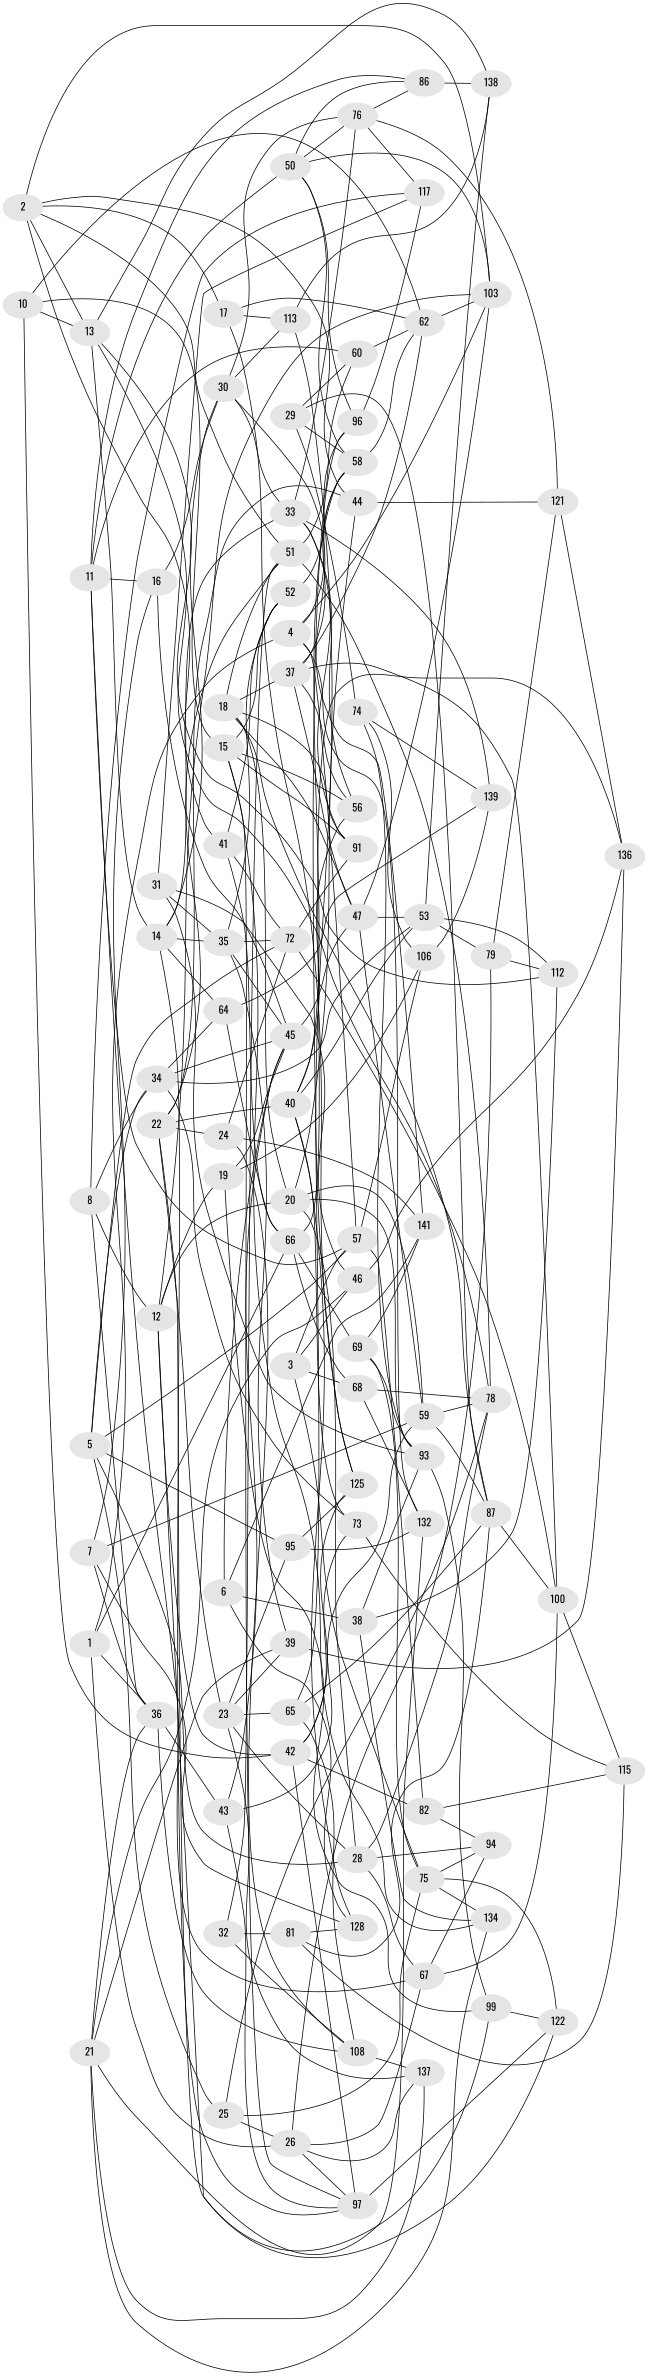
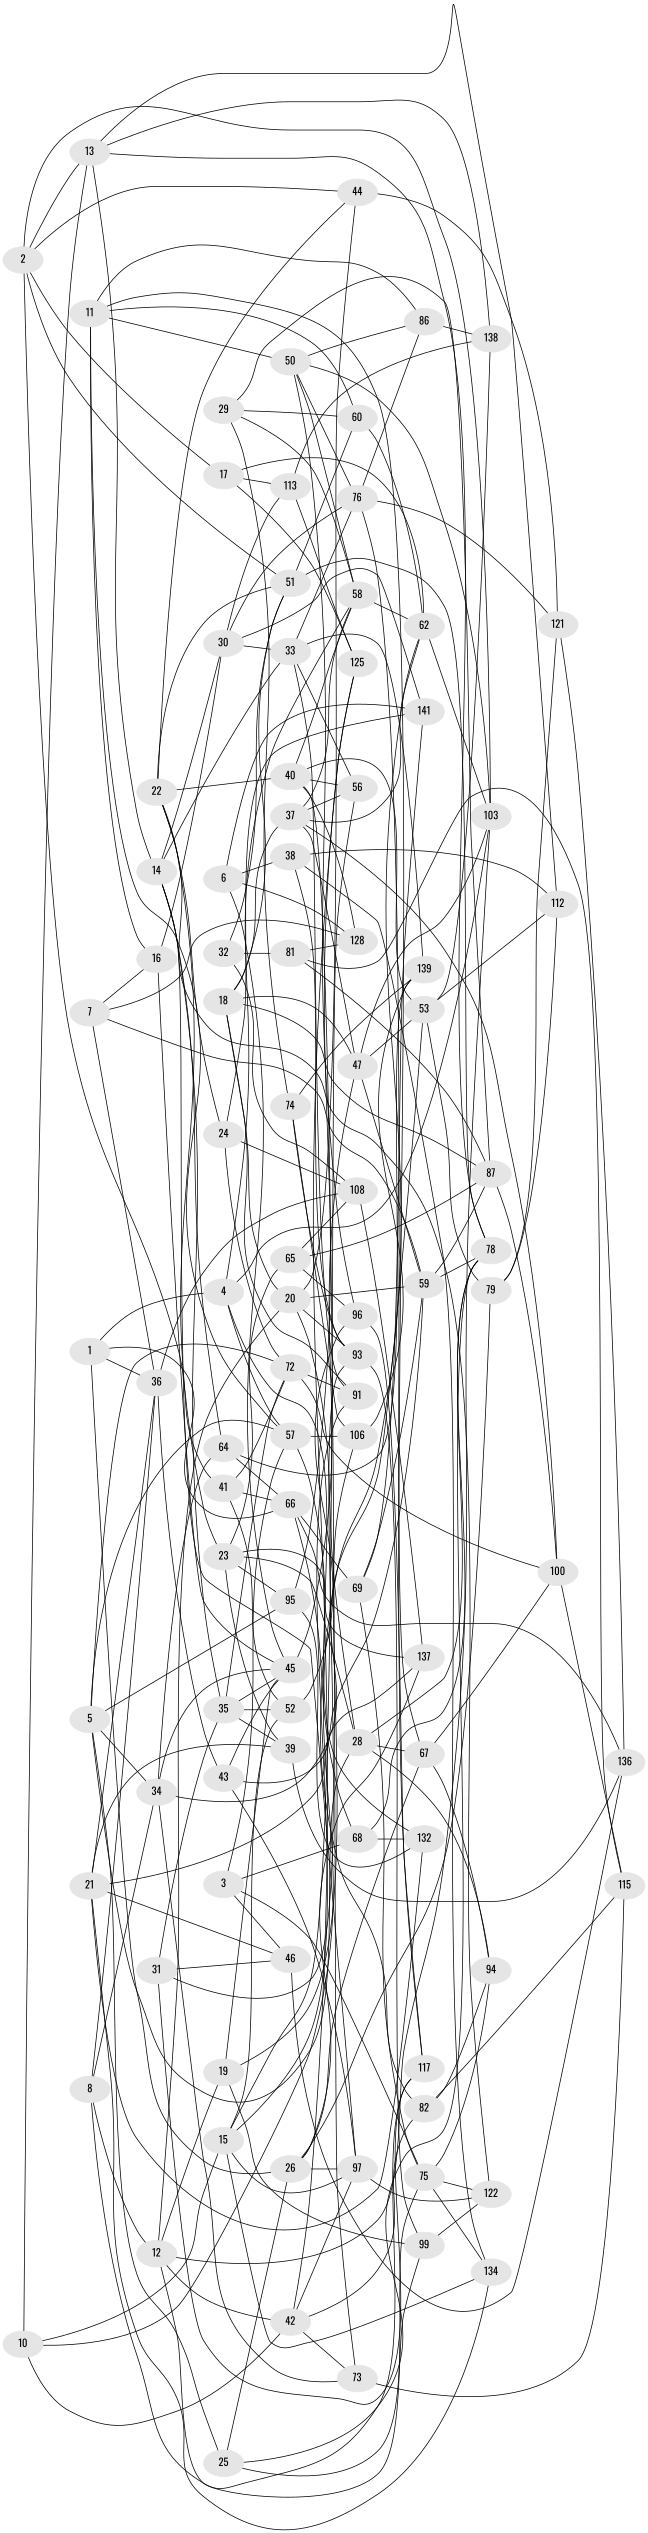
  graph {
    fontname=Oswald
    rankdir=LR
    node [color=gray90 fontname=Oswald style=filled]
    edge [fontname=Oswald]
    1
    4
    26 [super="+27"]
    36 [super="+101"]
    66 [super="+129"]
    103 [super="+123"]
    57 [super="+85"]
    58 [super="+124"]
    132
    67 [super="+131"]
    97 [super="+126"]
    137
    79
    108 [super="+114"]
    43
    68
    136
    69
    2 [super="+104"]
    13 [super="+70"]
    17
    41
    44
    51 [super="+118"]
    14 [super="+61"]
    78 [super="+127"]
    112
    138
    62 [super="+90"]
    113
    125
    72 [super="+135"]
    52
    121
    60
    3
    46
    75 [super="+77"]
    106
    82
    134
    122
    94
    5 [super="+9"]
    25
    28 [super="+120"]
    34 [super="+49"]
    95
    45 [super="+92"]
    64
    53 [super="+63"]
    73
    91
    100 [super="+105"]
    6
    38
    128
    141
    93 [super="+102"]
    47 [super="+83"]
    7
    16
    59 [super="+84"]
    30 [super="+48"]
    87 [super="+111"]
    12 [super="+116"]
    42 [super="+80"]
    19
    20 [super="+54"]
    99
    8
    117
    10
    15 [super="+89"]
    56
    11 [super="+55"]
    50 [super="+133"]
    86
    76 [super="+88"]
    96
    33 [super="+98"]
    35 [super="+107"]
    139
    39
    18 [super="+109"]
    37 [super="+71"]
    21 [super="+119"]
    22 [super="+110"]
    23 [super="+130"]
    24
    40 [super="+140"]
    65
    29
    74
    31
    32
    81
    115
    1 -- 4
    1 -- 26
    1 -- 36
    1 -- 66
    4 -- 103
    4 -- 57
    4 -- 58
    4 -- 132
    26 -- 67
    26 -- 97
    26 -- 137
    26 -- 79
    36 -- 108
    36 -- 43
    66 -- 68
    66 -- 136
    66 -- 69
    57 -- 106
    57 -- 82
    58 -- 62
    67 -- 94
    67 -- 100 [weight=2]
    97 -- 122
    79 -- 112
    79 -- 121
    108 -- 137
    43 -- 97
    43 -- 45
    43 -- 59
    68 -- 132
    68 -- 78
    69 -- 75
    69 -- 141
-   69 -- 93
+   69 -- 59
    2 -- 103
    2 -- 13
    2 -- 17
    2 -- 41
    2 -- 44
    2 -- 51
    13 -- 14
    13 -- 78
    13 -- 112
    13 -- 138
    17 -- 62
    17 -- 113
    17 -- 125
    41 -- 66
    41 -- 72
    41 -- 52
    44 -- 121
    51 -- 78
    51 -- 60
    14 -- 97
    14 -- 64
    14 -- 30
    14 -- 33
    14 -- 35
    62 -- 103
    113 -- 138
    113 -- 125
    72 -- 91
    72 -- 100
    52 -- 96
    121 -- 136
    60 -- 62
    3 -- 57
    3 -- 68
    3 -- 46
    3 -- 75
    46 -- 136
    75 -- 134
    75 -- 122
    75 -- 94
    106 -- 139
    82 -- 94
    82 -- 115
    5 -- 57
    5 -- 72
    5 -- 25
    5 -- 28
    5 -- 34
    5 -- 95
    25 -- 26
    25 -- 78
    25 -- 75
    28 -- 67
    28 -- 78
    28 -- 94
    34 -- 45
    34 -- 64
    34 -- 53
    34 -- 73
    95 -- 132
    95 -- 125
    45 -- 47
    64 -- 66
    64 -- 139
    53 -- 79
    53 -- 112
    53 -- 138
    73 -- 115
    100 -- 115
    6 -- 45
    6 -- 38
    6 -- 128
    6 -- 141
    38 -- 112
    38 -- 134
    38 -- 93
    93 -- 99
    47 -- 103
    47 -- 53
    47 -- 59
    7 -- 36
    7 -- 128
    7 -- 16
    7 -- 59
    16 -- 45
    16 -- 30
    59 -- 78
    59 -- 87
    30 -- 113
    30 -- 141
    30 -- 76
    30 -- 33
    87 -- 100
    12 -- 103
    12 -- 42
    12 -- 19
    12 -- 20
    12 -- 99
    42 -- 97
    42 -- 125
    42 -- 82
    42 -- 73
    19 -- 106
    19 -- 45
    19 -- 99
    20 -- 44
    20 -- 28
    20 -- 93
    20 -- 59
    99 -- 122
    8 -- 36
    8 -- 34
    8 -- 12
    8 -- 117
    10 -- 13
    10 -- 62
    10 -- 42
    10 -- 15
    15 -- 97
    15 -- 52
    15 -- 134
    15 -- 91
    15 -- 56
    11 -- 57
    11 -- 67
    11 -- 60
    11 -- 16
    11 -- 50
    11 -- 86
    50 -- 103
    50 -- 58
    50 -- 86
    50 -- 76
    50 -- 96
    86 -- 138
    76 -- 121
    76 -- 117
    76 -- 86
    96 -- 117
    33 -- 91
    33 -- 56
    33 -- 76
    33 -- 139
    35 -- 72
    35 -- 52
    35 -- 45
    35 -- 39
    39 -- 136
    18 -- 51
    18 -- 91
    18 -- 47
    18 -- 87
    18 -- 20
    18 -- 37
    37 -- 58
    37 -- 62
    37 -- 100
    37 -- 47
    37 -- 56
    21 -- 36
    21 -- 132
    21 -- 137
    21 -- 46
    21 -- 134
    21 -- 39
    22 -- 44
    22 -- 51
    22 -- 122
    22 -- 23
    22 -- 24
    22 -- 40
    23 -- 137
    23 -- 28
    23 -- 95
    23 -- 39
    23 -- 65
    24 -- 108
    24 -- 72
    24 -- 141
    40 -- 58
    40 -- 53
    40 -- 73
    40 -- 128
    40 -- 56
    65 -- 108
    65 -- 87
    65 -- 96
    29 -- 58
    29 -- 60
    29 -- 87
    29 -- 74
    74 -- 106
    74 -- 93
    74 -- 139
    31 -- 46
    31 -- 93
    31 -- 117
    31 -- 35
    32 -- 108
    32 -- 51
    32 -- 81
    81 -- 128
    81 -- 87
    81 -- 115
  }
